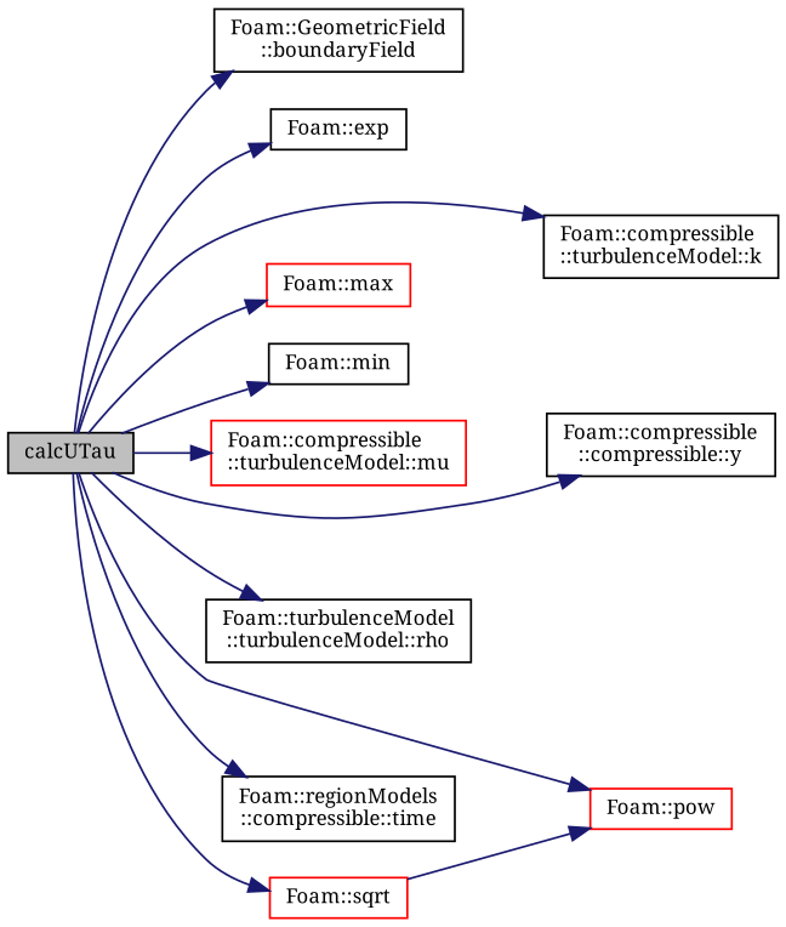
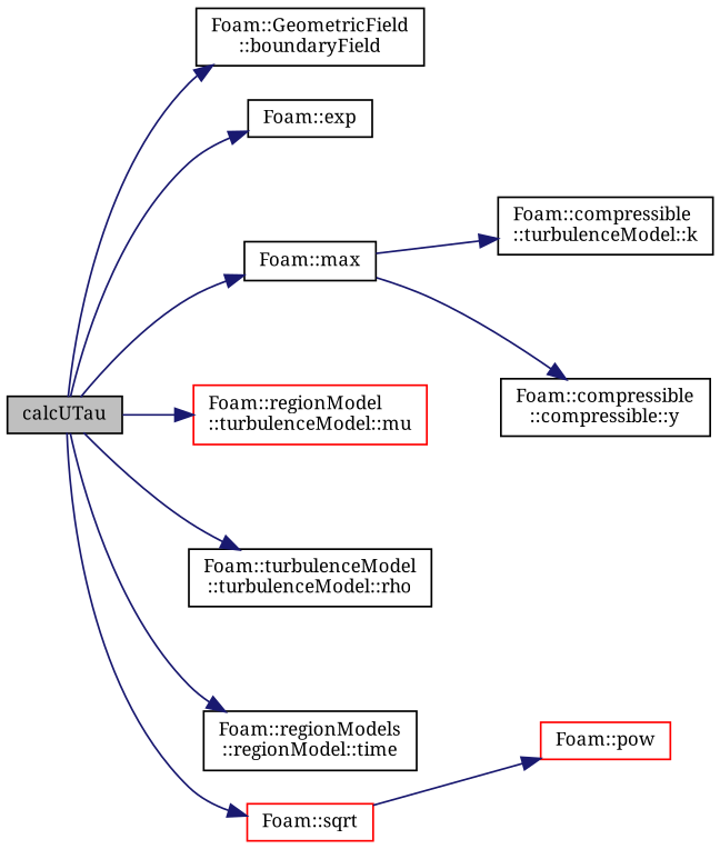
  digraph {
    fontname="Noto Serif"
    rankdir=LR
    node [color=black fontname="Noto Serif" fontsize=10 shape=record]
    edge [color=midnightblue fontname="Noto Serif" fontsize=10 labelfontname=FreeSans labelfontsize=10 style=solid]
    n1 [fillcolor=grey75 fontcolor=black height=0.2 label=calcUTau style=filled width=0.4]
    n2 [height=0.2 label="Foam::GeometricField\l::boundaryField" width=0.4]
    n3 [height=0.2 label="Foam::exp" width=0.4]
    n4 [height=0.2 label="Foam::compressible\l::turbulenceModel::k" width=0.4]
-   n5 [color=red height=0.2 label="Foam::max" width=0.4]
-   n6 [height=0.2 label="Foam::min" width=0.4]
-   n7 [color=red height=0.2 label="Foam::compressible\l::turbulenceModel::mu" width=0.4]
+   n5 [height=0.2 label="Foam::max" width=0.4]
+   n7 [color=red height=0.2 label="Foam::regionModel\l::turbulenceModel::mu" width=0.4]
    n8 [color=red height=0.2 label="Foam::pow" width=0.4]
    n9 [height=0.2 label="Foam::turbulenceModel\l::turbulenceModel::rho" width=0.4]
    n10 [color=red height=0.2 label="Foam::sqrt" width=0.4]
-   n11 [height=0.2 label="Foam::regionModels\l::compressible::time" width=0.4]
+   n11 [height=0.2 label="Foam::regionModels\l::regionModel::time" width=0.4]
    n12 [height=0.2 label="Foam::compressible\l::compressible::y" width=0.4]
    n1 -> n2
    n1 -> n3
-   n1 -> n4
+   n5 -> n4
    n1 -> n5
-   n1 -> n6
    n1 -> n7
-   n1 -> n8
    n1 -> n9
    n1 -> n10
    n1 -> n11
-   n1 -> n12
+   n5 -> n12
    n10 -> n8
  }
